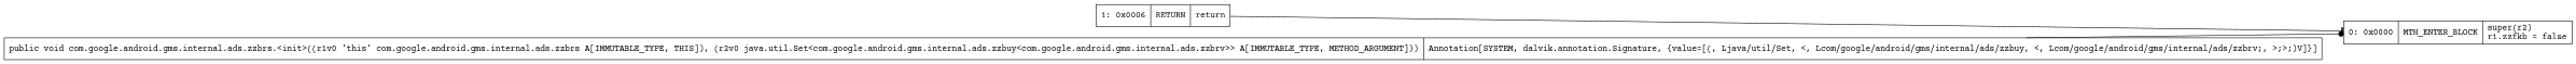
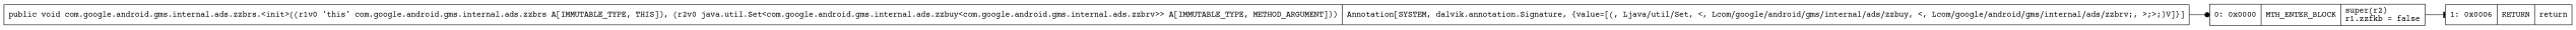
  digraph {
    rankdir=LR
    fontname="Courier Prime"
    node [shape=record fontname="Courier Prime"]
    edge [fontname="Courier Prime"]
    n1 [label="{0\:\ 0x0000|MTH_ENTER_BLOCK\l|super(r2)\lr1.zzfkb = false\l}"]
    n2 [label="{1\:\ 0x0006|RETURN\l|return\l}"]
    n3 [label="{public void com.google.android.gms.internal.ads.zzbrs.\<init\>((r1v0 'this' com.google.android.gms.internal.ads.zzbrs A[IMMUTABLE_TYPE, THIS]), (r2v0 java.util.Set\<com.google.android.gms.internal.ads.zzbuy\<com.google.android.gms.internal.ads.zzbrv\>\> A[IMMUTABLE_TYPE, METHOD_ARGUMENT]))  | Annotation[SYSTEM, dalvik.annotation.Signature, \{value=[(, Ljava\/util\/Set, \<, Lcom\/google\/android\/gms\/internal\/ads\/zzbuy, \<, Lcom\/google\/android\/gms\/internal\/ads\/zzbrv;, \>;\>;)V]\}]\l}"]
-   n2 -> n1 [arrowhead=tee]
+   n1 -> n2 [arrowhead=tee]
    n3 -> n1 [arrowhead=dot]
  }
